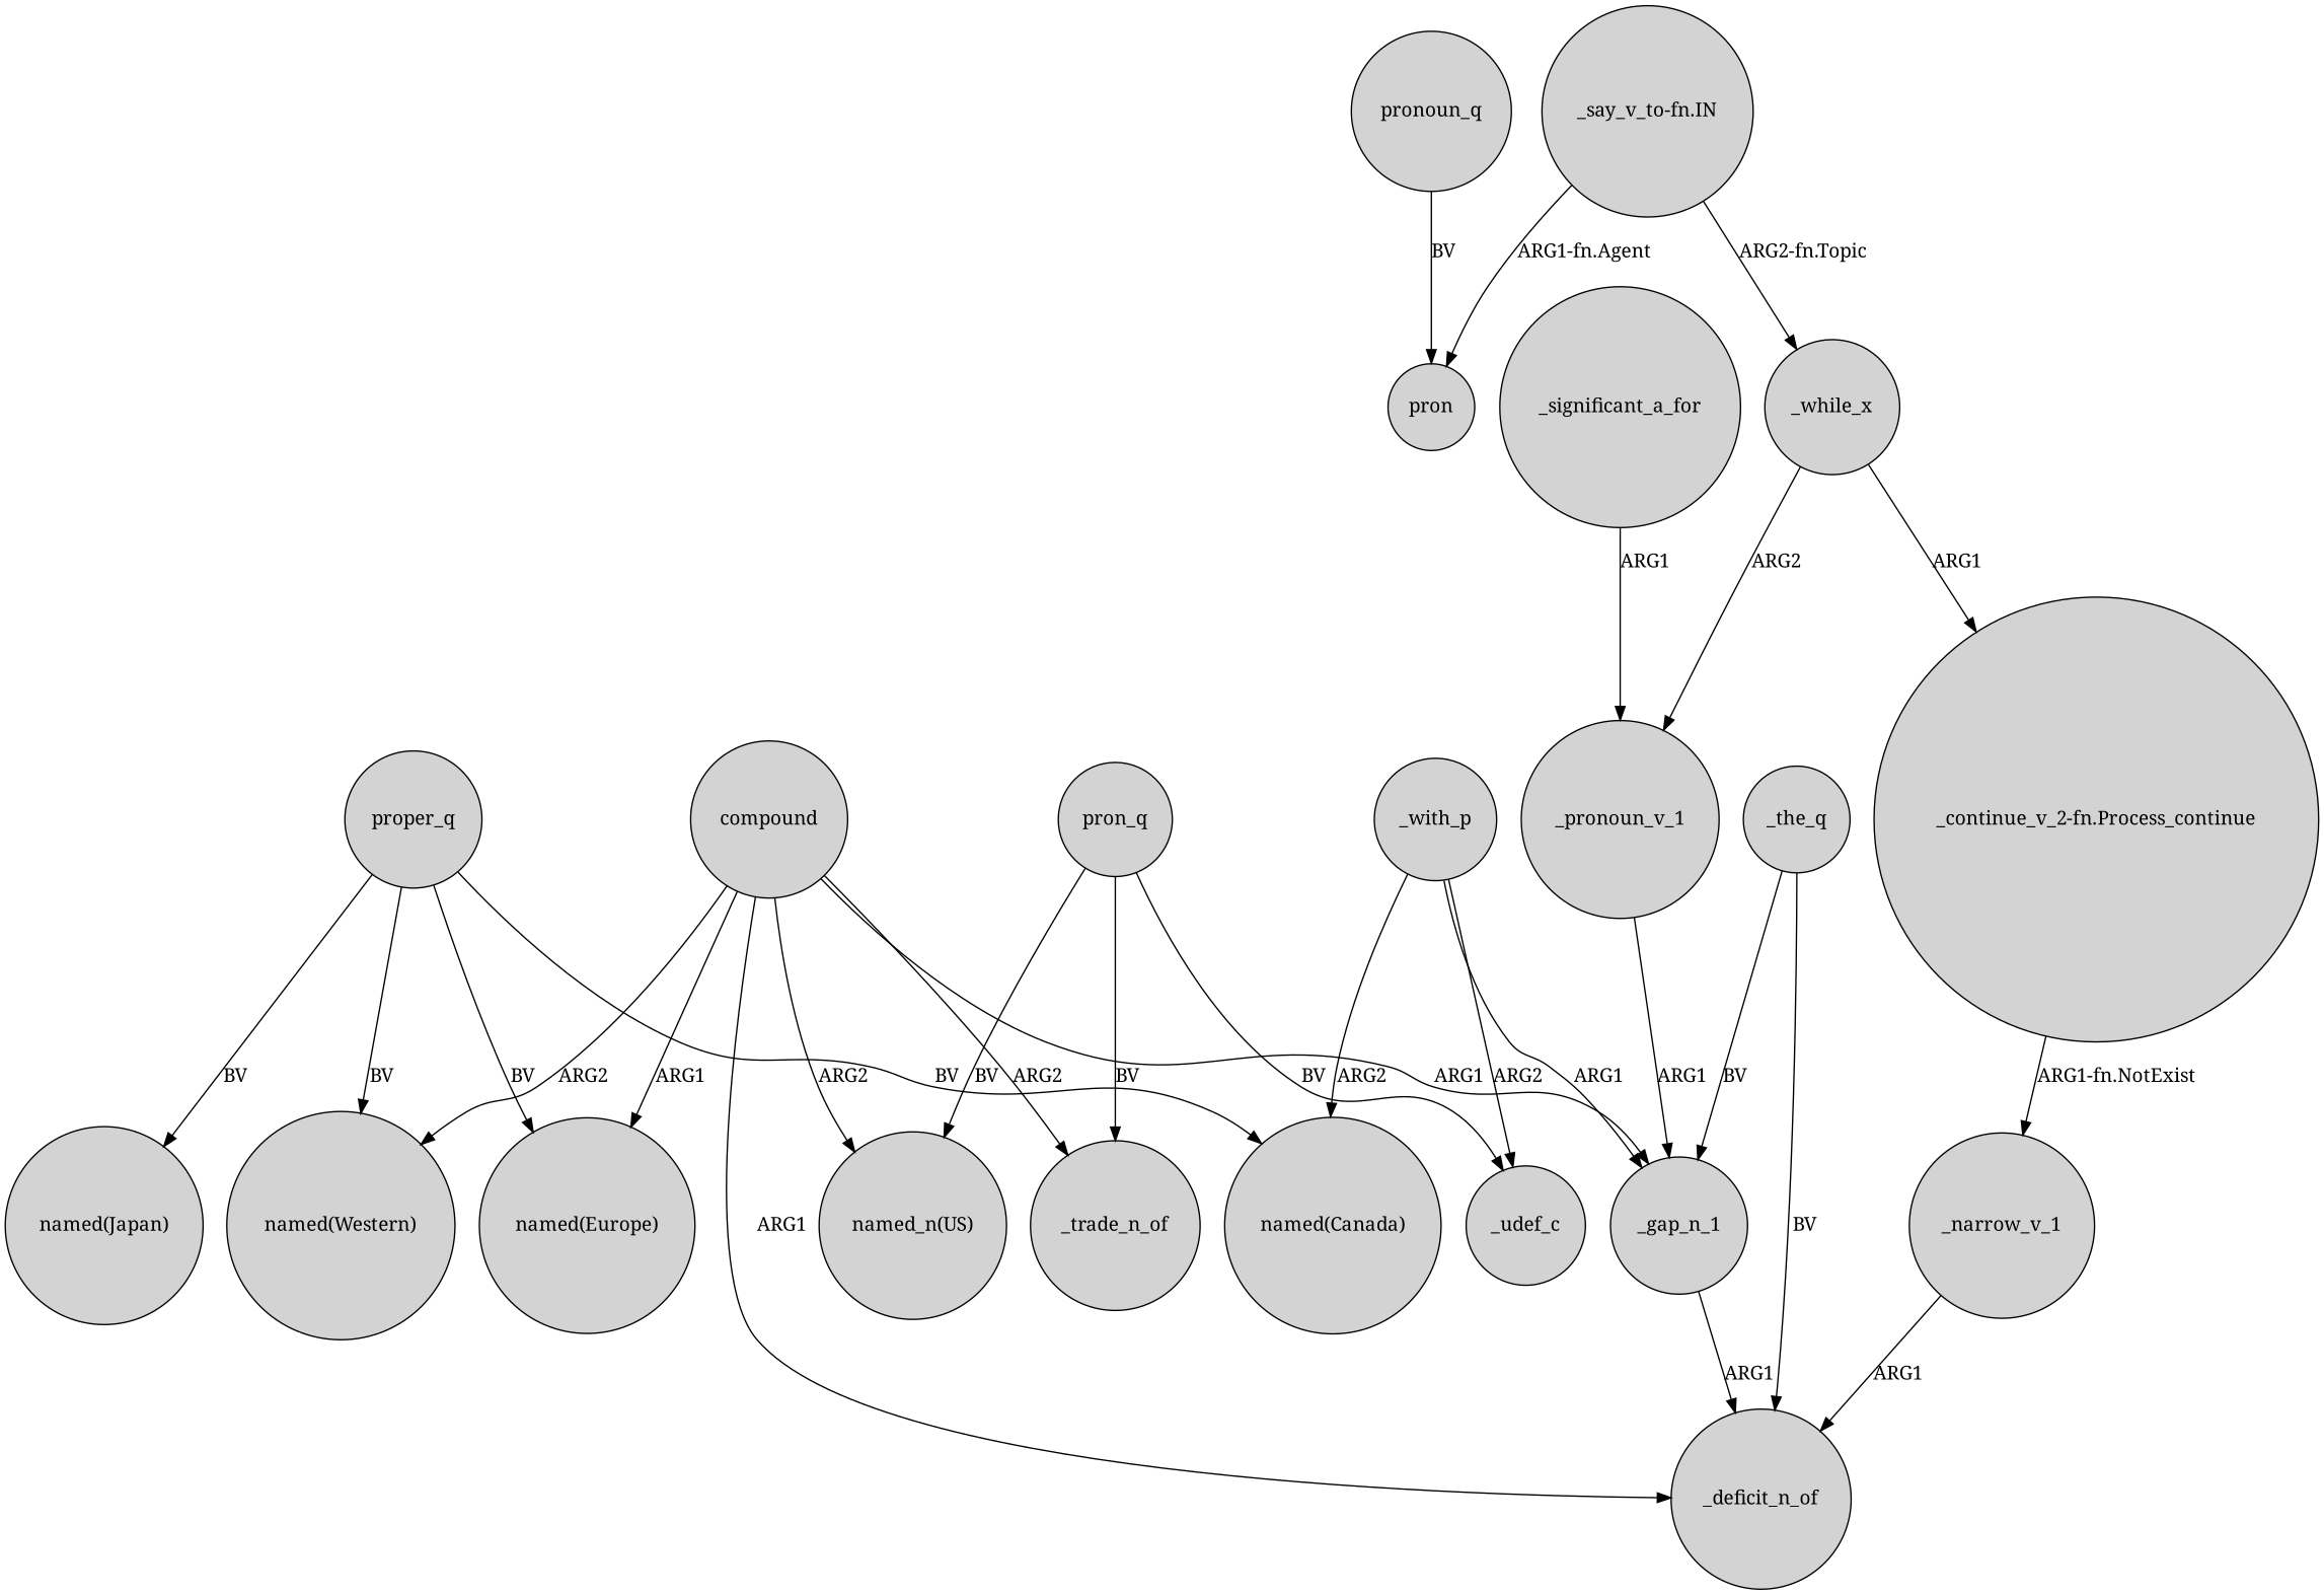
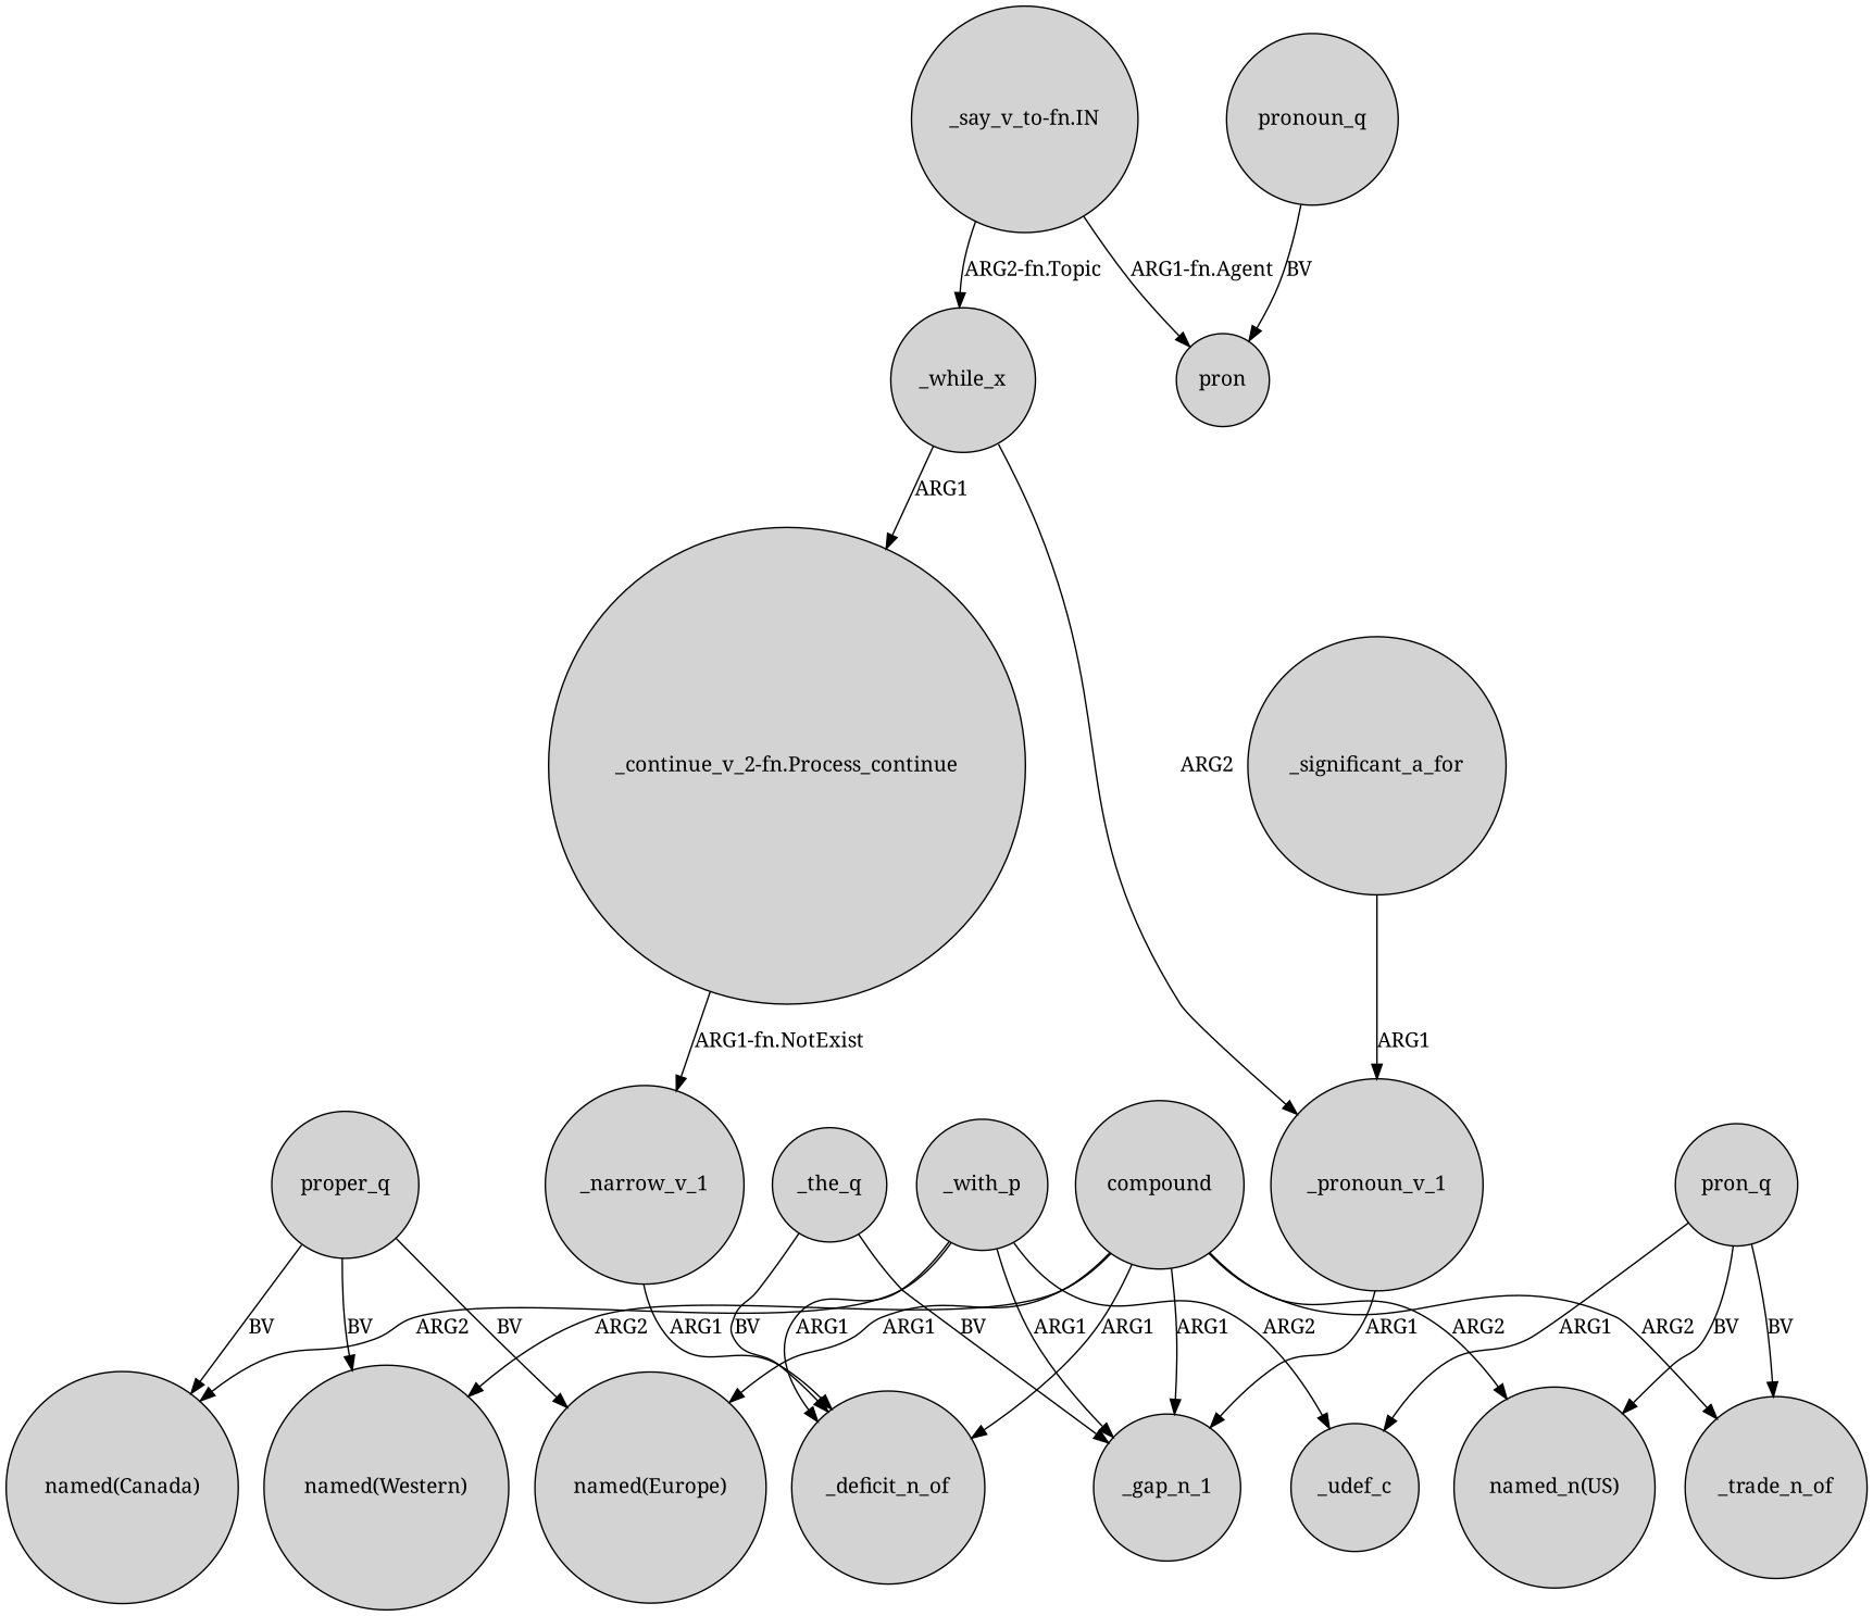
  digraph {
    fontname="Noto Serif"
    node [fontname="Noto Serif" shape=circle style=filled]
    edge [fontname="Noto Serif"]
    n1 [label=_udef_c]
    _with_p
    "named(Canada)"
    _deficit_n_of
    _gap_n_1
    n6 [label=pron_q]
    _trade_n_of
    "named_n(US)"
    proper_q
-   "named(Japan)"
    "named(Europe)"
    "named(Western)"
    _the_q
    _while_x
    "_continue_v_2-fn.Process_continue"
    n16 [label=_pronoun_v_1]
    _narrow_v_1
    compound
    _significant_a_for
    pronoun_q
    pron
    "_say_v_to-fn.IN"
    _with_p -> n1 [label=ARG2]
    _with_p -> "named(Canada)" [label=ARG2]
-   _gap_n_1 -> _deficit_n_of [label=ARG1]
+   _with_p -> _deficit_n_of [label=ARG1]
    _with_p -> _gap_n_1 [label=ARG1]
-   n6 -> n1 [label=BV]
+   n6 -> n1 [label=ARG1]
    n6 -> _trade_n_of [label=BV]
    n6 -> "named_n(US)" [label=BV]
    proper_q -> "named(Canada)" [label=BV]
-   proper_q -> "named(Japan)" [label=BV]
    proper_q -> "named(Europe)" [label=BV]
    proper_q -> "named(Western)" [label=BV]
    _the_q -> _deficit_n_of [label=BV]
    _the_q -> _gap_n_1 [label=BV]
    _while_x -> "_continue_v_2-fn.Process_continue" [label=ARG1]
    _while_x -> n16 [label=ARG2]
    "_continue_v_2-fn.Process_continue" -> _narrow_v_1 [label="ARG1-fn.NotExist"]
    n16 -> _gap_n_1 [label=ARG1]
    _narrow_v_1 -> _deficit_n_of [label=ARG1]
    compound -> _deficit_n_of [label=ARG1]
    compound -> _gap_n_1 [label=ARG1]
    compound -> _trade_n_of [label=ARG2]
    compound -> "named_n(US)" [label=ARG2]
    compound -> "named(Europe)" [label=ARG1]
    compound -> "named(Western)" [label=ARG2]
    _significant_a_for -> n16 [label=ARG1]
    pronoun_q -> pron [label=BV]
    "_say_v_to-fn.IN" -> _while_x [label="ARG2-fn.Topic"]
    "_say_v_to-fn.IN" -> pron [label="ARG1-fn.Agent"]
  }
